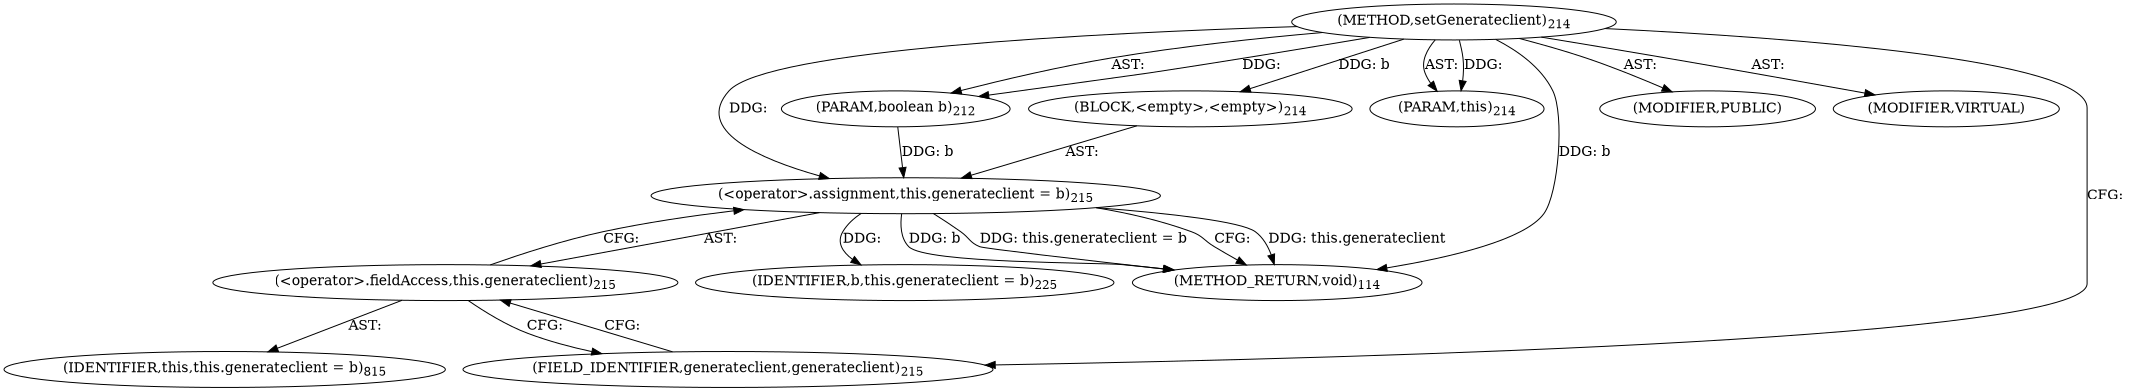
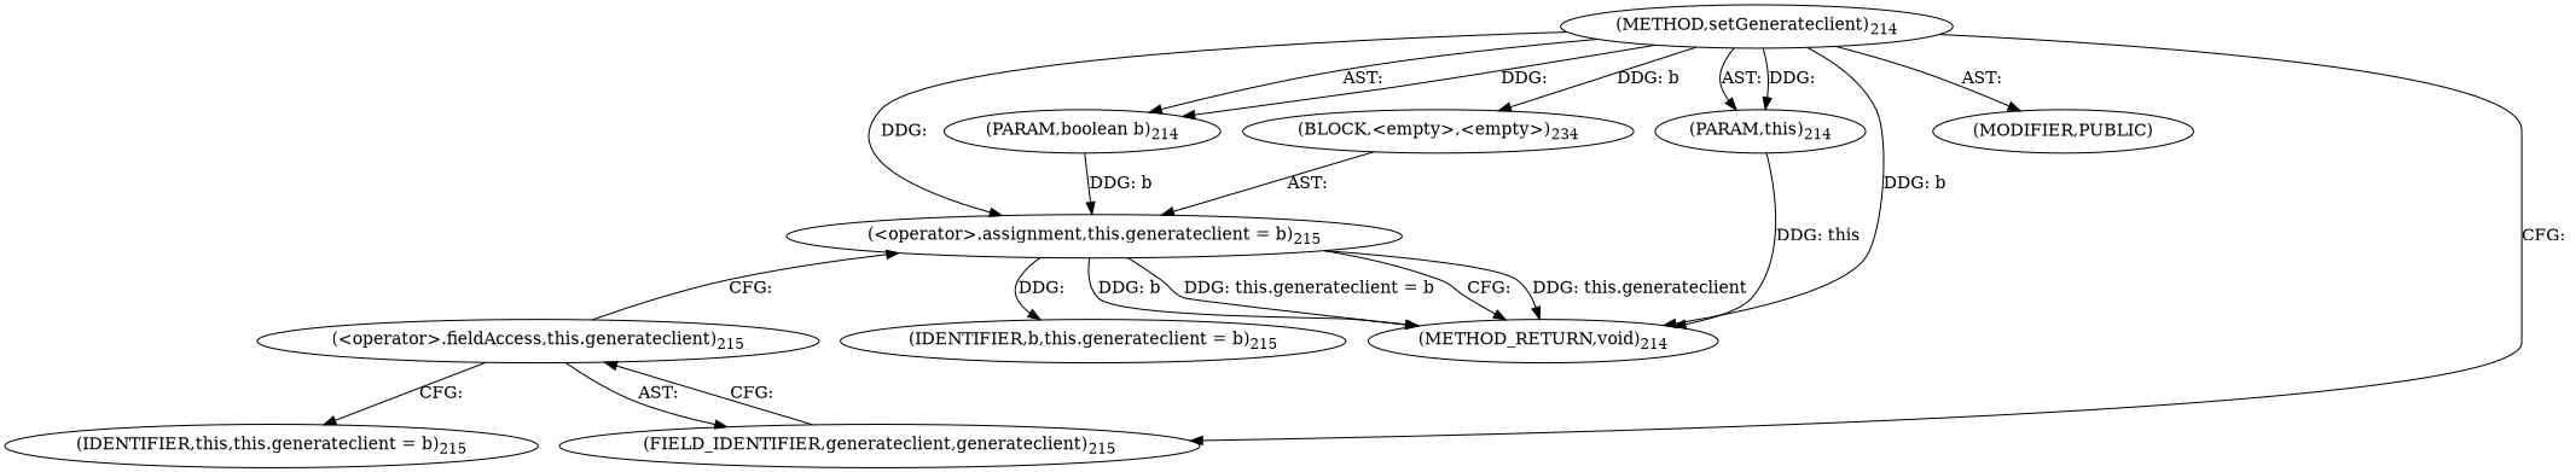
  digraph {
    n1 [label=<(METHOD,setGenerateclient)<SUB>214</SUB>>]
    n2 [label=<(PARAM,this)<SUB>214</SUB>>]
-   n3 [label=<(PARAM,boolean b)<SUB>212</SUB>>]
-   n4 [label=<(BLOCK,&lt;empty&gt;,&lt;empty&gt;)<SUB>214</SUB>>]
+   n3 [label=<(PARAM,boolean b)<SUB>214</SUB>>]
+   n4 [label=<(BLOCK,&lt;empty&gt;,&lt;empty&gt;)<SUB>234</SUB>>]
    n5 [label=<(&lt;operator&gt;.assignment,this.generateclient = b)<SUB>215</SUB>>]
    n6 [label=<(FIELD_IDENTIFIER,generateclient,generateclient)<SUB>215</SUB>>]
    n7 [label=<(MODIFIER,PUBLIC)>]
-   n8 [label=<(MODIFIER,VIRTUAL)>]
-   n9 [label=<(METHOD_RETURN,void)<SUB>114</SUB>>]
+   n9 [label=<(METHOD_RETURN,void)<SUB>214</SUB>>]
    n10 [label=<(&lt;operator&gt;.fieldAccess,this.generateclient)<SUB>215</SUB>>]
-   n11 [label=<(IDENTIFIER,b,this.generateclient = b)<SUB>225</SUB>>]
-   n12 [label=<(IDENTIFIER,this,this.generateclient = b)<SUB>815</SUB>>]
+   n11 [label=<(IDENTIFIER,b,this.generateclient = b)<SUB>215</SUB>>]
+   n12 [label=<(IDENTIFIER,this,this.generateclient = b)<SUB>215</SUB>>]
    n1 -> n2 [label="AST: "]
    n1 -> n2 [label="DDG: "]
    n1 -> n3 [label="AST: "]
    n1 -> n3 [label="DDG: "]
    n1 -> n4 [label="DDG: b"]
    n1 -> n5 [label="DDG: "]
    n1 -> n6 [label="CFG: "]
    n1 -> n7 [label="AST: "]
-   n1 -> n8 [label="AST: "]
    n1 -> n9 [label="DDG: b"]
+   n2 -> n9 [label="DDG: this"]
    n3 -> n5 [label="DDG: b"]
    n4 -> n5 [label="AST: "]
    n5 -> n9 [label="CFG: "]
    n5 -> n9 [label="DDG: this.generateclient"]
    n5 -> n9 [label="DDG: b"]
    n5 -> n9 [label="DDG: this.generateclient = b"]
-   n5 -> n10 [label="AST: "]
    n5 -> n11 [label="DDG: "]
    n6 -> n10 [label="CFG: "]
    n10 -> n5 [label="CFG: "]
-   n10 -> n6 [label="CFG: "]
-   n10 -> n12 [label="AST: "]
+   n10 -> n6 [label="AST: "]
+   n10 -> n12 [label="CFG: "]
  }
